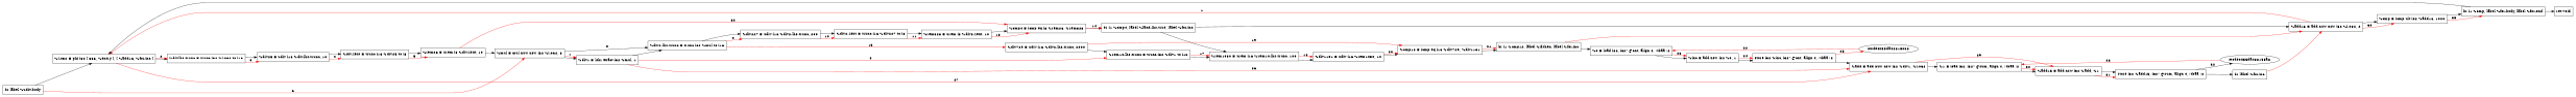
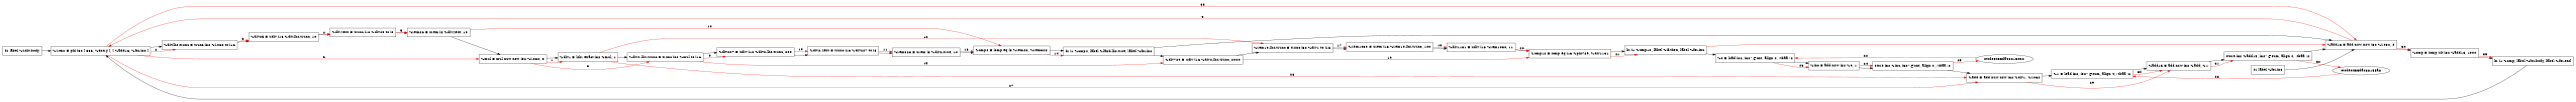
  digraph {
    rankdir=LR
    node [shape=record]
    edge [color=red]
    n1 [label="br label %udiv.body"]
    n2 [label="  %i.032 = phi i32 [ 666, %entry ], [ %add16, %for.inc ]"]
    n3 [label="  %div.lhs.trunc = trunc i32 %i.032 to i16"]
    n4 [label="  %mul = mul nuw nsw i32 %i.032, 3"]
    n5 [label="  %add = add nuw nsw i32 %div1, %i.032"]
    n6 [label="  %add16 = add nuw nsw i32 %i.032, 2"]
    n7 [label="  %div25 = udiv i16 %div.lhs.trunc, 10"]
    n8 [label="  %div1 = lshr exact i32 %mul, 1"]
    n9 [label="  %div2.lhs.trunc = trunc i32 %mul to i16"]
    n10 [label="  %1 = load i32, i32* @sum, align 4, !tbaa !2"]
    n11 [label="  %add15 = add nsw i32 %add, %1"]
    n12 [label="  %cmp = icmp ult i32 %add16, 1000"]
    n13 [label="  %div.zext = trunc i16 %div25 to i8"]
    n14 [label="  %rem26 = urem i8 %div.zext, 10"]
    n15 [label="  %cmp4 = icmp eq i8 %rem26, %rem328"]
    n16 [label="  br i1 %cmp4, label %land.lhs.true, label %for.inc"]
    n17 [label="  %rem10.lhs.trunc = trunc i32 %div1 to i16"]
    n18 [label="  %div227 = udiv i16 %div2.lhs.trunc, 200"]
    n19 [label="  %div729 = udiv i16 %div2.lhs.trunc, 2000"]
    n20 [label="  %rem1030 = urem i16 %rem10.lhs.trunc, 100"]
    n21 [label="  %div2.zext = trunc i16 %div227 to i8"]
-   n22 [label="  %cmp12 = icmp eq i16 %div729, %div1131"]
-   n23 [label="  %rem328 = urem i8 %div2.zext, 10"]
+   n22 [label="%cmp12 = icmp eq i16 %phi729, %div1131"]
+   n23 [label="%rem328 = urem i8 %div2.true, 10"]
    n24 [label="  br i1 %cmp12, label %if.then, label %for.inc"]
-   n25 [label="  %div1131 = udiv i16 %rem1030, 10"]
+   n25 [label="%div1131 = udiv i16 %rem1030, 11"]
    n26 [label="  %0 = load i32, i32* @cnt, align 4, !tbaa !2"]
    n27 [label="  %inc = add nsw i32 %0, 1"]
    n28 [label="  store i32 %inc, i32* @cnt, align 4, !tbaa !2"]
    Node0x55da48815038 [shape=""]
    n30 [label="  store i32 %add15, i32* @sum, align 4, !tbaa !2"]
    n31 [label="  br label %for.inc"]
    Node0x55da488155a8 [shape=""]
    n33 [label="  br i1 %cmp, label %for.body, label %for.end"]
-   n34 [label="  ret void"]
    n1 -> n2 [color=""]
    n2 -> n3 [color=""]
    n2 -> n3 [label=2]
-   n1 -> n4 [label=6]
+   n2 -> n4 [label=6]
    n2 -> n5 [label=27]
+   n2 -> n6 [label=33]
    n3 -> n7 [color=""]
    n3 -> n7 [label=3]
    n4 -> n8 [color=""]
    n4 -> n8 [label=7]
-   n4 -> n9 [color=black label=8]
+   n4 -> n9 [label=8]
    n5 -> n10 [color=""]
    n5 -> n11 [label=29]
-   n6 -> n2 [label=1]
+   n6 -> n2 [label=9]
    n6 -> n12 [color=""]
    n6 -> n12 [label=34]
    n7 -> n13 [color=""]
    n7 -> n13 [label=4]
    n8 -> n5 [label=26]
    n8 -> n9 [color=""]
-   n8 -> n17 [label=8]
+   n8 -> n17 [label=16]
    n9 -> n18 [color=""]
    n9 -> n18 [label=9]
    n9 -> n19 [label=15]
    n10 -> n11 [color=""]
    n10 -> n11 [label=30]
    n11 -> n30 [color=""]
    n11 -> n30 [label=31]
    n12 -> n33 [color=""]
    n12 -> n33 [label=35]
    n13 -> n14 [color=""]
    n13 -> n14 [label=5]
    n14 -> n4 [color=""]
-   n14 -> n15 [label=62]
+   n14 -> n15 [label=12]
    n15 -> n16 [color=""]
    n15 -> n16 [label=14]
    n16 -> n6 [color=""]
-   n16 -> n20 [color=""]
+   n16 -> n19 [color=""]
    n17 -> n20 [color=""]
    n17 -> n20 [label=17]
    n18 -> n21 [color=""]
    n18 -> n21 [label=10]
    n19 -> n17 [color=""]
    n19 -> n22 [label=19]
    n20 -> n25 [color=""]
    n20 -> n25 [label=18]
    n21 -> n23 [color=""]
    n21 -> n23 [label=11]
    n22 -> n24 [color=""]
    n22 -> n24 [label=21]
    n23 -> n15 [color=""]
    n23 -> n15 [label=13]
    n24 -> n6
    n24 -> n26 [color=""]
    n25 -> n22 [color=""]
    n25 -> n22 [label=20]
    n26 -> n27 [color=""]
    n26 -> n27 [label=23]
    n27 -> n28 [color=""]
    n27 -> n28 [label=24]
    n28 -> n5 [color=""]
    n28 -> Node0x55da48815038 [label=25]
    Node0x55da48815038 -> n26 [label=22]
-   n30 -> n31 [color=""]
-   n30 -> Node0x55da488155a8 [color=black label=32]
-   n31 -> n6
+   n30 -> n6 [color=""]
+   n30 -> Node0x55da488155a8 [label=32]
+   n31 -> n6 [color=""]
    Node0x55da488155a8 -> n10 [label=28]
    n33 -> n2 [color=""]
-   n33 -> n34 [color=""]
  }
